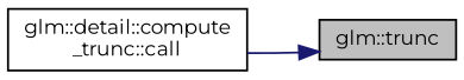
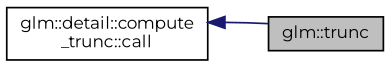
  digraph {
    rankdir=RL
    fontname=Montserrat
    node [color=black fontname=Montserrat fontsize=10 shape=record style=filled]
    n1 [fillcolor=grey75 fontcolor=black height=0.2 label="glm::trunc" width=0.4]
    n2 [fillcolor=white height=0.2 label="glm::detail::compute\l_trunc::call" width=0.4]
-   n1 -> n2 [color=midnightblue dir=back fontname=Montserrat fontsize=10 labelfontname=Helvetica labelfontsize=10 style=solid]
+   n2 -> n1 [color=midnightblue dir=back fontname=Montserrat fontsize=10 labelfontname=Helvetica labelfontsize=10 style=solid]
  }
